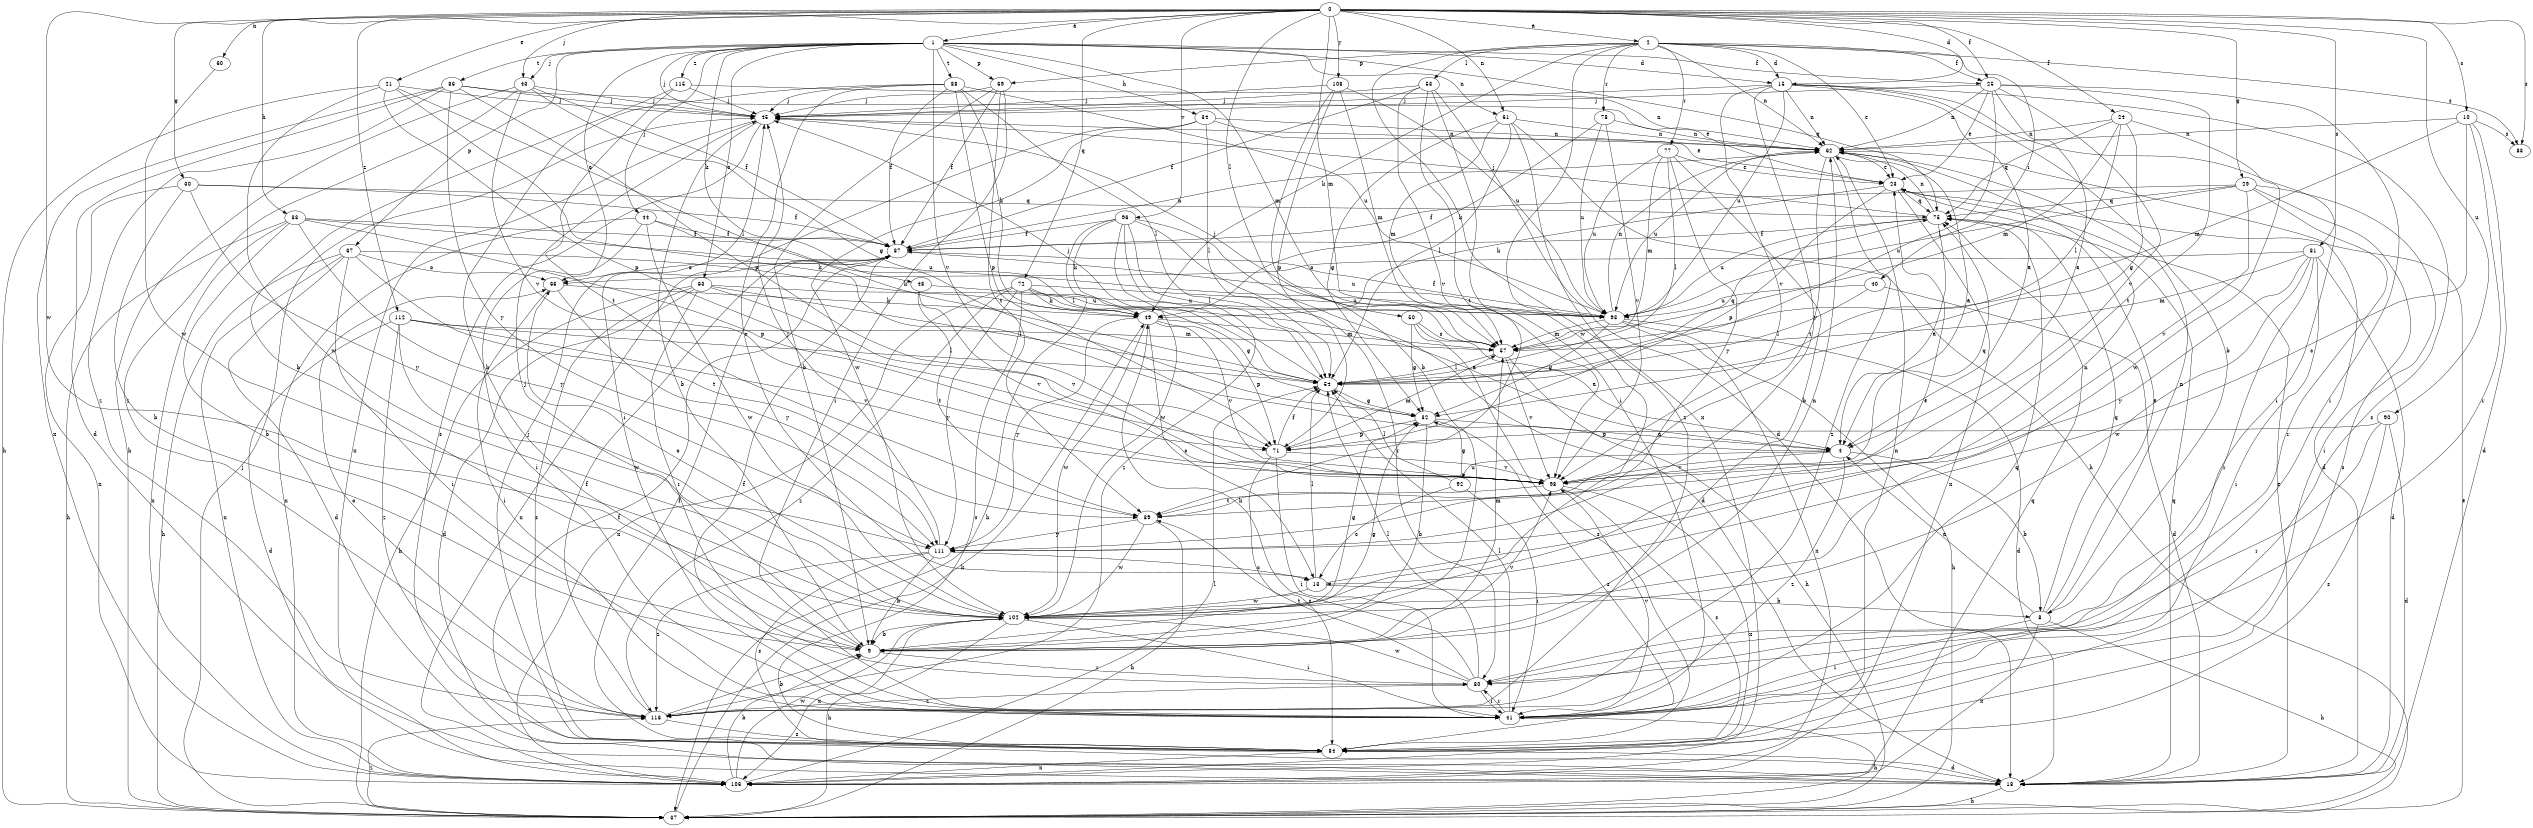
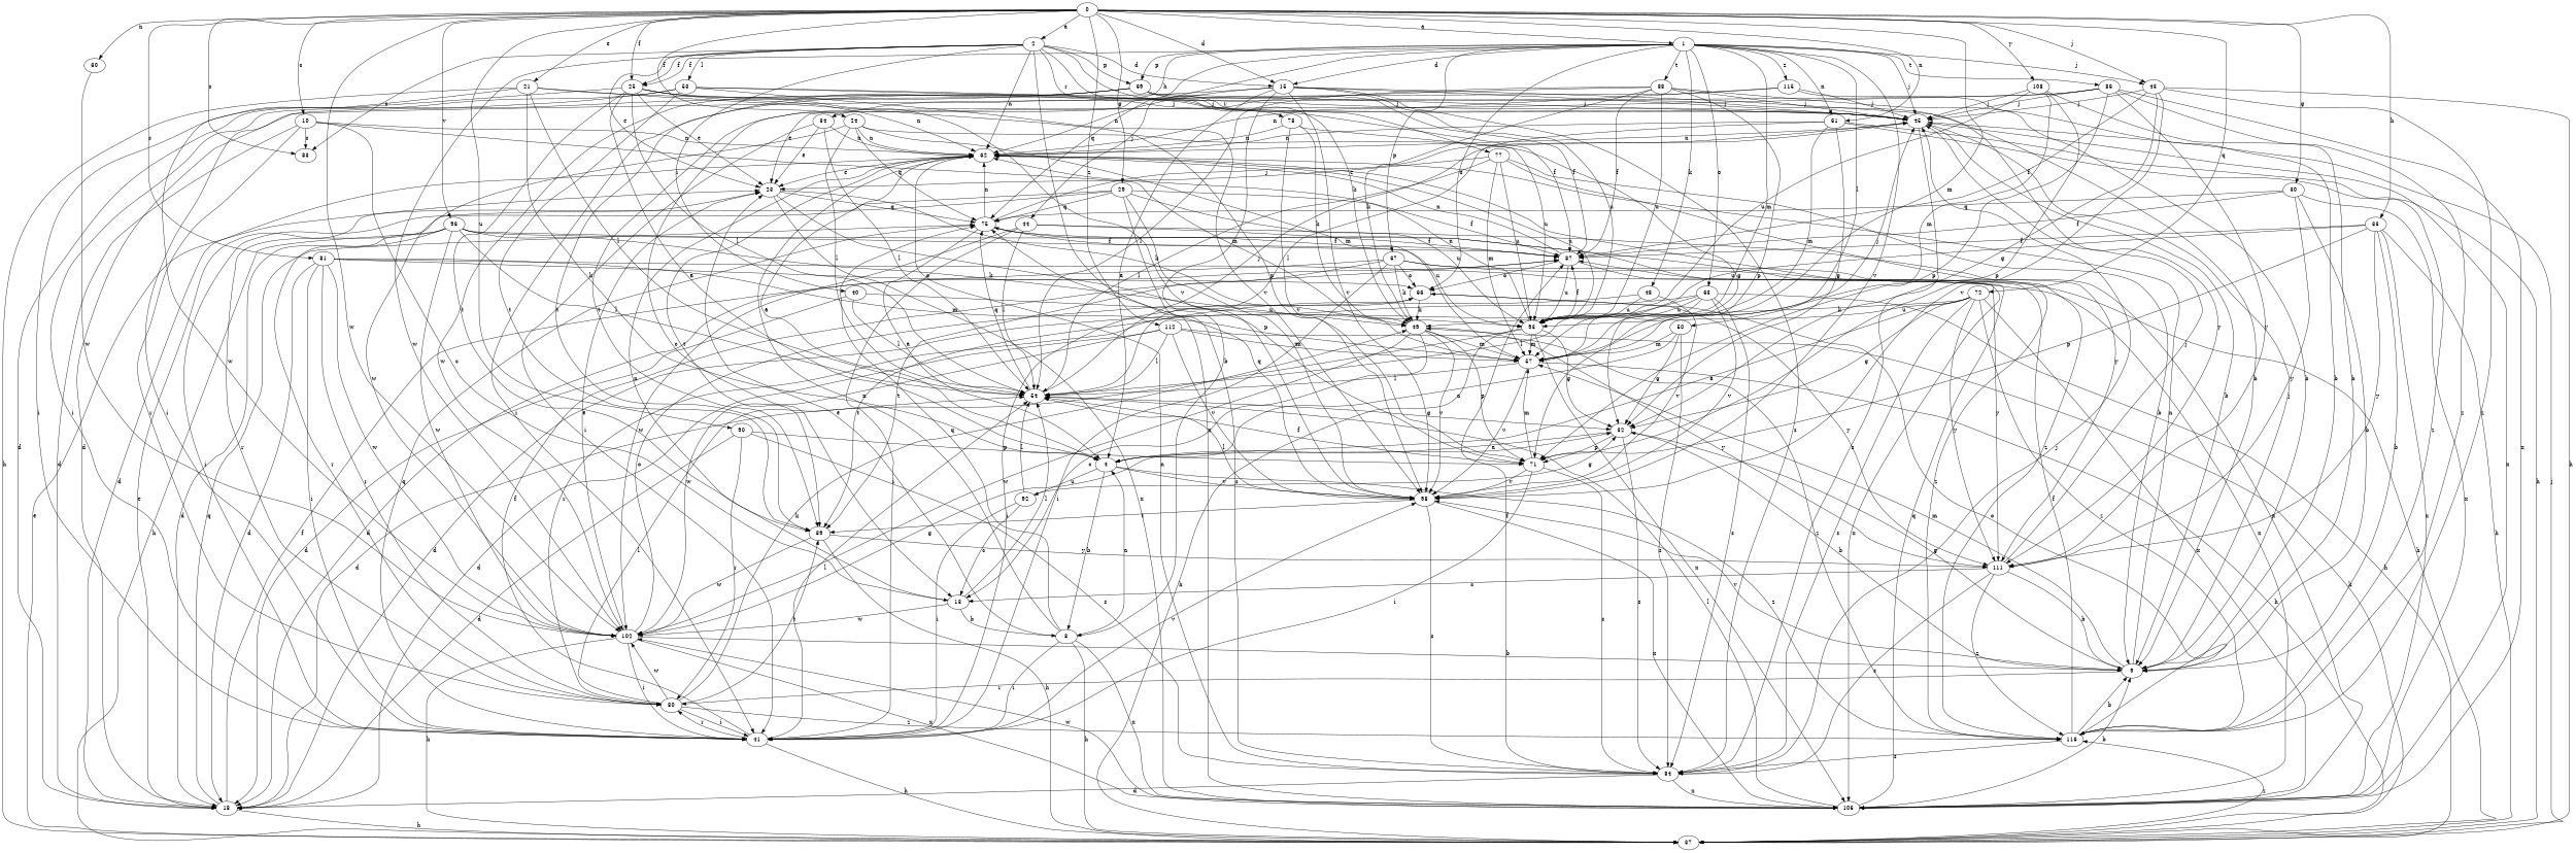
  strict digraph {
    0
    1
    2
    10
    15
    21
    24
    25
    29
    30
    33
    43
    50
    57
    60
    61
    72
    81
    83
    90
    96
    102
    108
    112
    34
    44
    45
    48
    63
    66
    67
    69
    75
    86
    88
    98
    115
    23
    40
    49
    53
    62
    77
    78
    106
    80
    13
    18
    4
    8
    41
    84
    93
    111
    37
    54
    71
    32
    89
    n60 [label=87]
    9
    116
    92
    0 -> 1 [label=a]
    0 -> 2 [label=a]
    0 -> 10 [label=c]
    0 -> 15 [label=d]
    0 -> 21 [label=e]
    0 -> 24 [label=f]
    0 -> 25 [label=f]
    0 -> 29 [label=g]
    0 -> 30 [label=g]
    0 -> 33 [label=h]
    0 -> 43 [label=j]
-   0 -> 50 [label=l]
+   1 -> 50 [label=l]
    0 -> 57 [label=m]
    0 -> 60 [label=n]
    0 -> 61 [label=n]
    0 -> 72 [label=q]
    0 -> 81 [label=s]
    0 -> 83 [label=s]
    0 -> 90 [label=u]
    0 -> 96 [label=v]
    0 -> 102 [label=w]
    0 -> 108 [label=y]
    0 -> 112 [label=z]
    1 -> 15 [label=d]
    1 -> 25 [label=f]
    1 -> 43 [label=j]
    1 -> 57 [label=m]
    1 -> 61 [label=n]
    1 -> 34 [label=h]
    1 -> 44 [label=j]
    1 -> 45 [label=j]
    1 -> 48 [label=k]
    1 -> 63 [label=o]
    1 -> 66 [label=o]
    1 -> 67 [label=p]
    1 -> 69 [label=p]
    1 -> 75 [label=q]
    1 -> 86 [label=t]
    1 -> 88 [label=t]
    1 -> 98 [label=v]
    1 -> 115 [label=z]
    2 -> 15 [label=d]
    2 -> 25 [label=f]
    2 -> 83 [label=s]
    2 -> 102 [label=w]
    2 -> 69 [label=p]
    2 -> 23 [label=e]
    2 -> 40 [label=i]
    2 -> 49 [label=k]
    2 -> 53 [label=l]
    2 -> 62 [label=n]
    2 -> 77 [label=r]
    2 -> 78 [label=r]
    2 -> 106 [label=x]
    10 -> 57 [label=m]
    10 -> 83 [label=s]
    10 -> 62 [label=n]
    10 -> 80 [label=r]
    10 -> 13 [label=c]
    10 -> 18 [label=d]
    15 -> 45 [label=j]
    15 -> 98 [label=v]
    15 -> 62 [label=n]
    15 -> 4 [label=a]
    15 -> 8 [label=b]
    15 -> 41 [label=i]
    15 -> 84 [label=s]
    15 -> 93 [label=u]
    15 -> 111 [label=y]
    21 -> 102 [label=w]
    21 -> 45 [label=j]
    21 -> 4 [label=k]
    21 -> 37 [label=h]
    21 -> 54 [label=l]
    21 -> 71 [label=p]
    24 -> 57 [label=m]
    24 -> 102 [label=w]
    24 -> 75 [label=q]
    24 -> 62 [label=n]
    24 -> 54 [label=l]
    24 -> 32 [label=g]
    25 -> 45 [label=j]
    25 -> 98 [label=v]
    25 -> 23 [label=e]
    25 -> 62 [label=n]
    25 -> 4 [label=a]
    25 -> 41 [label=i]
    25 -> 54 [label=l]
    25 -> 89 [label=t]
    29 -> 75 [label=q]
    29 -> 98 [label=v]
    29 -> 80 [label=r]
    29 -> 41 [label=i]
    29 -> 84 [label=s]
    29 -> 93 [label=u]
    29 -> n60 [label=f]
    30 -> 75 [label=q]
    30 -> 106 [label=x]
    30 -> 111 [label=y]
    30 -> n60 [label=f]
    30 -> 9 [label=b]
    33 -> 106 [label=x]
    33 -> 93 [label=u]
    33 -> 111 [label=y]
    33 -> 37 [label=h]
    33 -> 71 [label=p]
    33 -> n60 [label=f]
    33 -> 9 [label=b]
    43 -> 45 [label=j]
    43 -> 98 [label=v]
    43 -> 37 [label=h]
    43 -> 32 [label=g]
    43 -> n60 [label=f]
    43 -> 116 [label=z]
-   50 -> 57 [label=s]
+   50 -> 57 [label=m]
    50 -> 4 [label=a]
    50 -> 84 [label=s]
    50 -> 32 [label=g]
    57 -> 45 [label=j]
    57 -> 98 [label=v]
    57 -> 37 [label=h]
    57 -> 54 [label=l]
    60 -> 102 [label=w]
    61 -> 57 [label=m]
    61 -> 62 [label=n]
    61 -> 37 [label=h]
    61 -> 54 [label=l]
    61 -> 32 [label=g]
    61 -> 116 [label=z]
    72 -> 49 [label=k]
    72 -> 106 [label=x]
    72 -> 4 [label=a]
    72 -> 84 [label=s]
    72 -> 93 [label=u]
    72 -> 111 [label=y]
    72 -> 32 [label=g]
    72 -> 116 [label=z]
    81 -> 57 [label=m]
    81 -> 102 [label=w]
    81 -> 66 [label=o]
    81 -> 80 [label=r]
    81 -> 18 [label=d]
    81 -> 41 [label=i]
    81 -> 111 [label=y]
    90 -> 80 [label=r]
    90 -> 18 [label=d]
    90 -> 84 [label=s]
    90 -> 71 [label=p]
    96 -> 102 [label=w]
    96 -> 49 [label=k]
    96 -> 80 [label=r]
    96 -> 18 [label=d]
    96 -> 37 [label=h]
    96 -> 54 [label=l]
    96 -> n60 [label=f]
    96 -> 116 [label=z]
    102 -> 66 [label=o]
    102 -> 23 [label=e]
    102 -> 106 [label=x]
    102 -> 41 [label=i]
    102 -> 37 [label=h]
    102 -> 32 [label=g]
    102 -> 9 [label=b]
    108 -> 57 [label=m]
    108 -> 45 [label=j]
    108 -> 93 [label=u]
    108 -> 71 [label=p]
    108 -> 9 [label=b]
    112 -> 57 [label=m]
    112 -> 102 [label=w]
    112 -> 98 [label=v]
    112 -> 18 [label=d]
    112 -> 54 [label=l]
    112 -> 116 [label=z]
-   34 -> 102 [label=w]
+   69 -> 102 [label=w]
    34 -> 23 [label=e]
    34 -> 62 [label=n]
    34 -> 41 [label=i]
    34 -> 54 [label=l]
    44 -> 102 [label=w]
    44 -> 106 [label=x]
    44 -> 41 [label=i]
    44 -> 54 [label=l]
    44 -> n60 [label=f]
    45 -> 62 [label=n]
    45 -> 106 [label=x]
    45 -> 84 [label=s]
    45 -> 9 [label=b]
    48 -> 98 [label=v]
    48 -> 93 [label=u]
    48 -> 89 [label=t]
    63 -> 98 [label=v]
    63 -> 80 [label=r]
    63 -> 18 [label=d]
    63 -> 84 [label=s]
    63 -> 93 [label=u]
    63 -> 37 [label=h]
    63 -> 54 [label=l]
    66 -> 49 [label=k]
    66 -> 41 [label=i]
    66 -> 111 [label=y]
    67 -> 66 [label=o]
    67 -> 49 [label=k]
    67 -> 106 [label=x]
    67 -> 18 [label=d]
    67 -> 41 [label=i]
    67 -> 37 [label=h]
    67 -> 89 [label=t]
    69 -> 45 [label=j]
    69 -> 41 [label=i]
    69 -> 89 [label=t]
    69 -> n60 [label=f]
    69 -> 9 [label=b]
    75 -> 45 [label=j]
    75 -> 62 [label=n]
    75 -> 4 [label=a]
    75 -> 93 [label=u]
    75 -> n60 [label=f]
    86 -> 45 [label=j]
    86 -> 23 [label=e]
    86 -> 106 [label=x]
    86 -> 18 [label=d]
    86 -> 111 [label=y]
    86 -> 71 [label=p]
    86 -> 116 [label=z]
    88 -> 45 [label=j]
    88 -> 49 [label=k]
    88 -> 13 [label=c]
    88 -> 93 [label=u]
    88 -> 54 [label=l]
    88 -> 71 [label=p]
    88 -> n60 [label=f]
    88 -> 9 [label=b]
    98 -> 75 [label=q]
    98 -> 106 [label=x]
    98 -> 84 [label=s]
+   98 -> 54 [label=l]
    98 -> 89 [label=t]
    115 -> 45 [label=j]
    115 -> 62 [label=n]
    115 -> 89 [label=t]
    115 -> 9 [label=b]
    23 -> 75 [label=q]
    23 -> 49 [label=k]
    23 -> 106 [label=x]
    23 -> 71 [label=p]
    40 -> 18 [label=d]
    40 -> 93 [label=u]
    40 -> 54 [label=l]
    49 -> 57 [label=m]
    49 -> 102 [label=w]
    49 -> 98 [label=v]
    49 -> 13 [label=c]
    49 -> 111 [label=y]
    49 -> 71 [label=p]
    53 -> 45 [label=j]
    53 -> 98 [label=v]
    53 -> 18 [label=d]
    53 -> 41 [label=i]
    53 -> 89 [label=t]
    53 -> n60 [label=f]
    62 -> 23 [label=e]
    62 -> 18 [label=d]
    62 -> 4 [label=a]
    62 -> 93 [label=u]
    62 -> 89 [label=t]
    62 -> 116 [label=z]
    77 -> 57 [label=m]
    77 -> 23 [label=e]
    77 -> 93 [label=u]
    77 -> 111 [label=y]
    77 -> 54 [label=l]
    77 -> 9 [label=b]
    78 -> 98 [label=v]
    78 -> 49 [label=k]
    78 -> 62 [label=n]
    78 -> 93 [label=u]
    106 -> 102 [label=w]
    106 -> 75 [label=q]
    106 -> 54 [label=l]
    106 -> 9 [label=b]
    80 -> 102 [label=w]
    80 -> 49 [label=k]
    80 -> 41 [label=i]
    80 -> 54 [label=l]
    80 -> 89 [label=t]
    80 -> 116 [label=z]
    13 -> 102 [label=w]
    13 -> 62 [label=n]
    13 -> 8 [label=b]
    13 -> 54 [label=l]
    18 -> 75 [label=q]
    18 -> 23 [label=e]
    18 -> 37 [label=h]
    18 -> n60 [label=f]
    4 -> 98 [label=v]
    4 -> 8 [label=b]
    4 -> 116 [label=z]
    4 -> 92 [label=u]
    8 -> 75 [label=q]
    8 -> 23 [label=e]
    8 -> 62 [label=n]
    8 -> 106 [label=x]
    8 -> 4 [label=a]
    8 -> 41 [label=i]
    8 -> 37 [label=h]
    41 -> 75 [label=q]
    41 -> 98 [label=v]
    41 -> 80 [label=r]
    41 -> 37 [label=h]
    41 -> 54 [label=l]
    41 -> n60 [label=f]
    84 -> 45 [label=j]
    84 -> 62 [label=n]
    84 -> 106 [label=x]
    84 -> 18 [label=d]
    84 -> n60 [label=f]
    93 -> 57 [label=m]
    93 -> 62 [label=n]
    93 -> 106 [label=x]
    93 -> 18 [label=d]
    93 -> 37 [label=h]
    93 -> 32 [label=g]
    93 -> n60 [label=f]
    111 -> 45 [label=j]
    111 -> 13 [label=c]
    111 -> 84 [label=s]
    111 -> 9 [label=b]
    111 -> 116 [label=z]
    37 -> 45 [label=j]
    37 -> 23 [label=e]
    37 -> 49 [label=k]
    37 -> 116 [label=z]
    54 -> 45 [label=j]
    54 -> 75 [label=q]
    54 -> 32 [label=g]
    71 -> 57 [label=m]
    71 -> 98 [label=v]
    71 -> 41 [label=i]
    71 -> 84 [label=s]
    71 -> 54 [label=f]
    32 -> 4 [label=a]
    32 -> 84 [label=s]
    32 -> 71 [label=p]
    32 -> 9 [label=b]
    89 -> 102 [label=w]
    89 -> 111 [label=y]
    89 -> 37 [label=h]
    n60 -> 66 [label=o]
    n60 -> 62 [label=n]
    n60 -> 106 [label=x]
    n60 -> 93 [label=u]
    9 -> 57 [label=m]
    9 -> 45 [label=j]
    9 -> 98 [label=v]
    9 -> 62 [label=n]
    9 -> 80 [label=r]
    9 -> 32 [label=g]
    116 -> 66 [label=o]
    116 -> 84 [label=s]
    116 -> n60 [label=f]
    116 -> 9 [label=b]
    92 -> 13 [label=c]
    92 -> 41 [label=i]
    92 -> 54 [label=l]
    92 -> 32 [label=g]
  }
